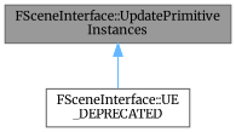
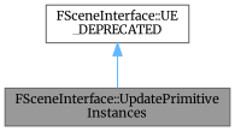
  digraph {
    rankdir=TB
    fontname=Merriweather
    node [fontname=Merriweather fontsize=10 shape=box style=filled]
    n1 [color=gray40 fillcolor=grey60 fontcolor=black height=0.2 label="FSceneInterface::UpdatePrimitive\lInstances" width=0.4]
    n2 [color=grey40 fillcolor=white height=0.2 label="FSceneInterface::UE\l_DEPRECATED" width=0.4]
-   n1 -> n2 [color=steelblue1 dir=back fontname=Merriweather fontsize=10 labelfontname=Helvetica labelfontsize=10 style=solid]
+   n2 -> n1 [color=steelblue1 dir=back fontname=Merriweather fontsize=10 labelfontname=Helvetica labelfontsize=10 style=solid]
  }
